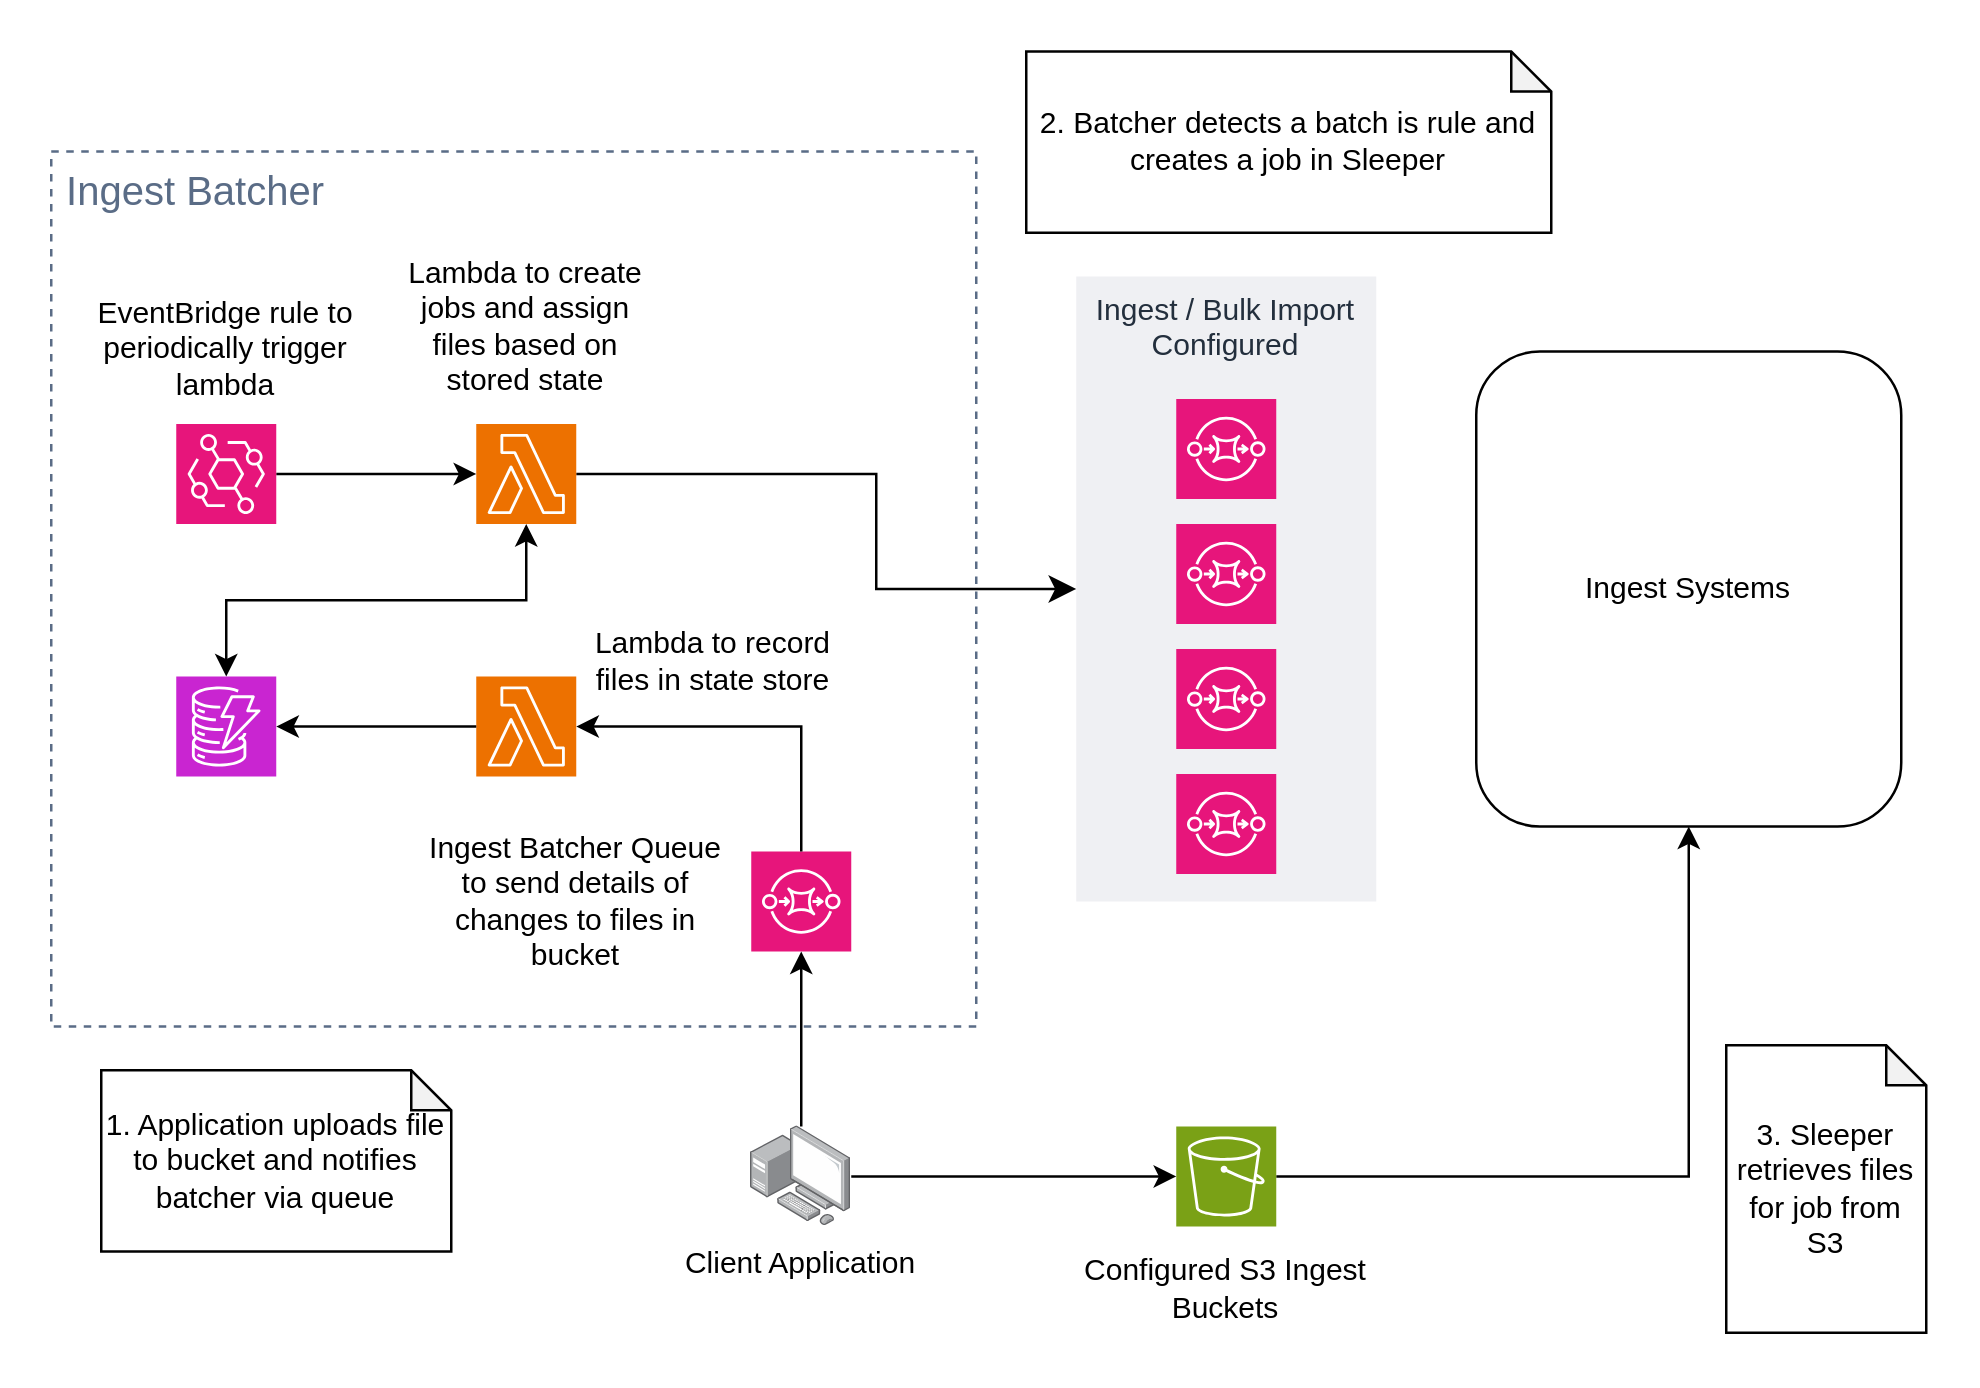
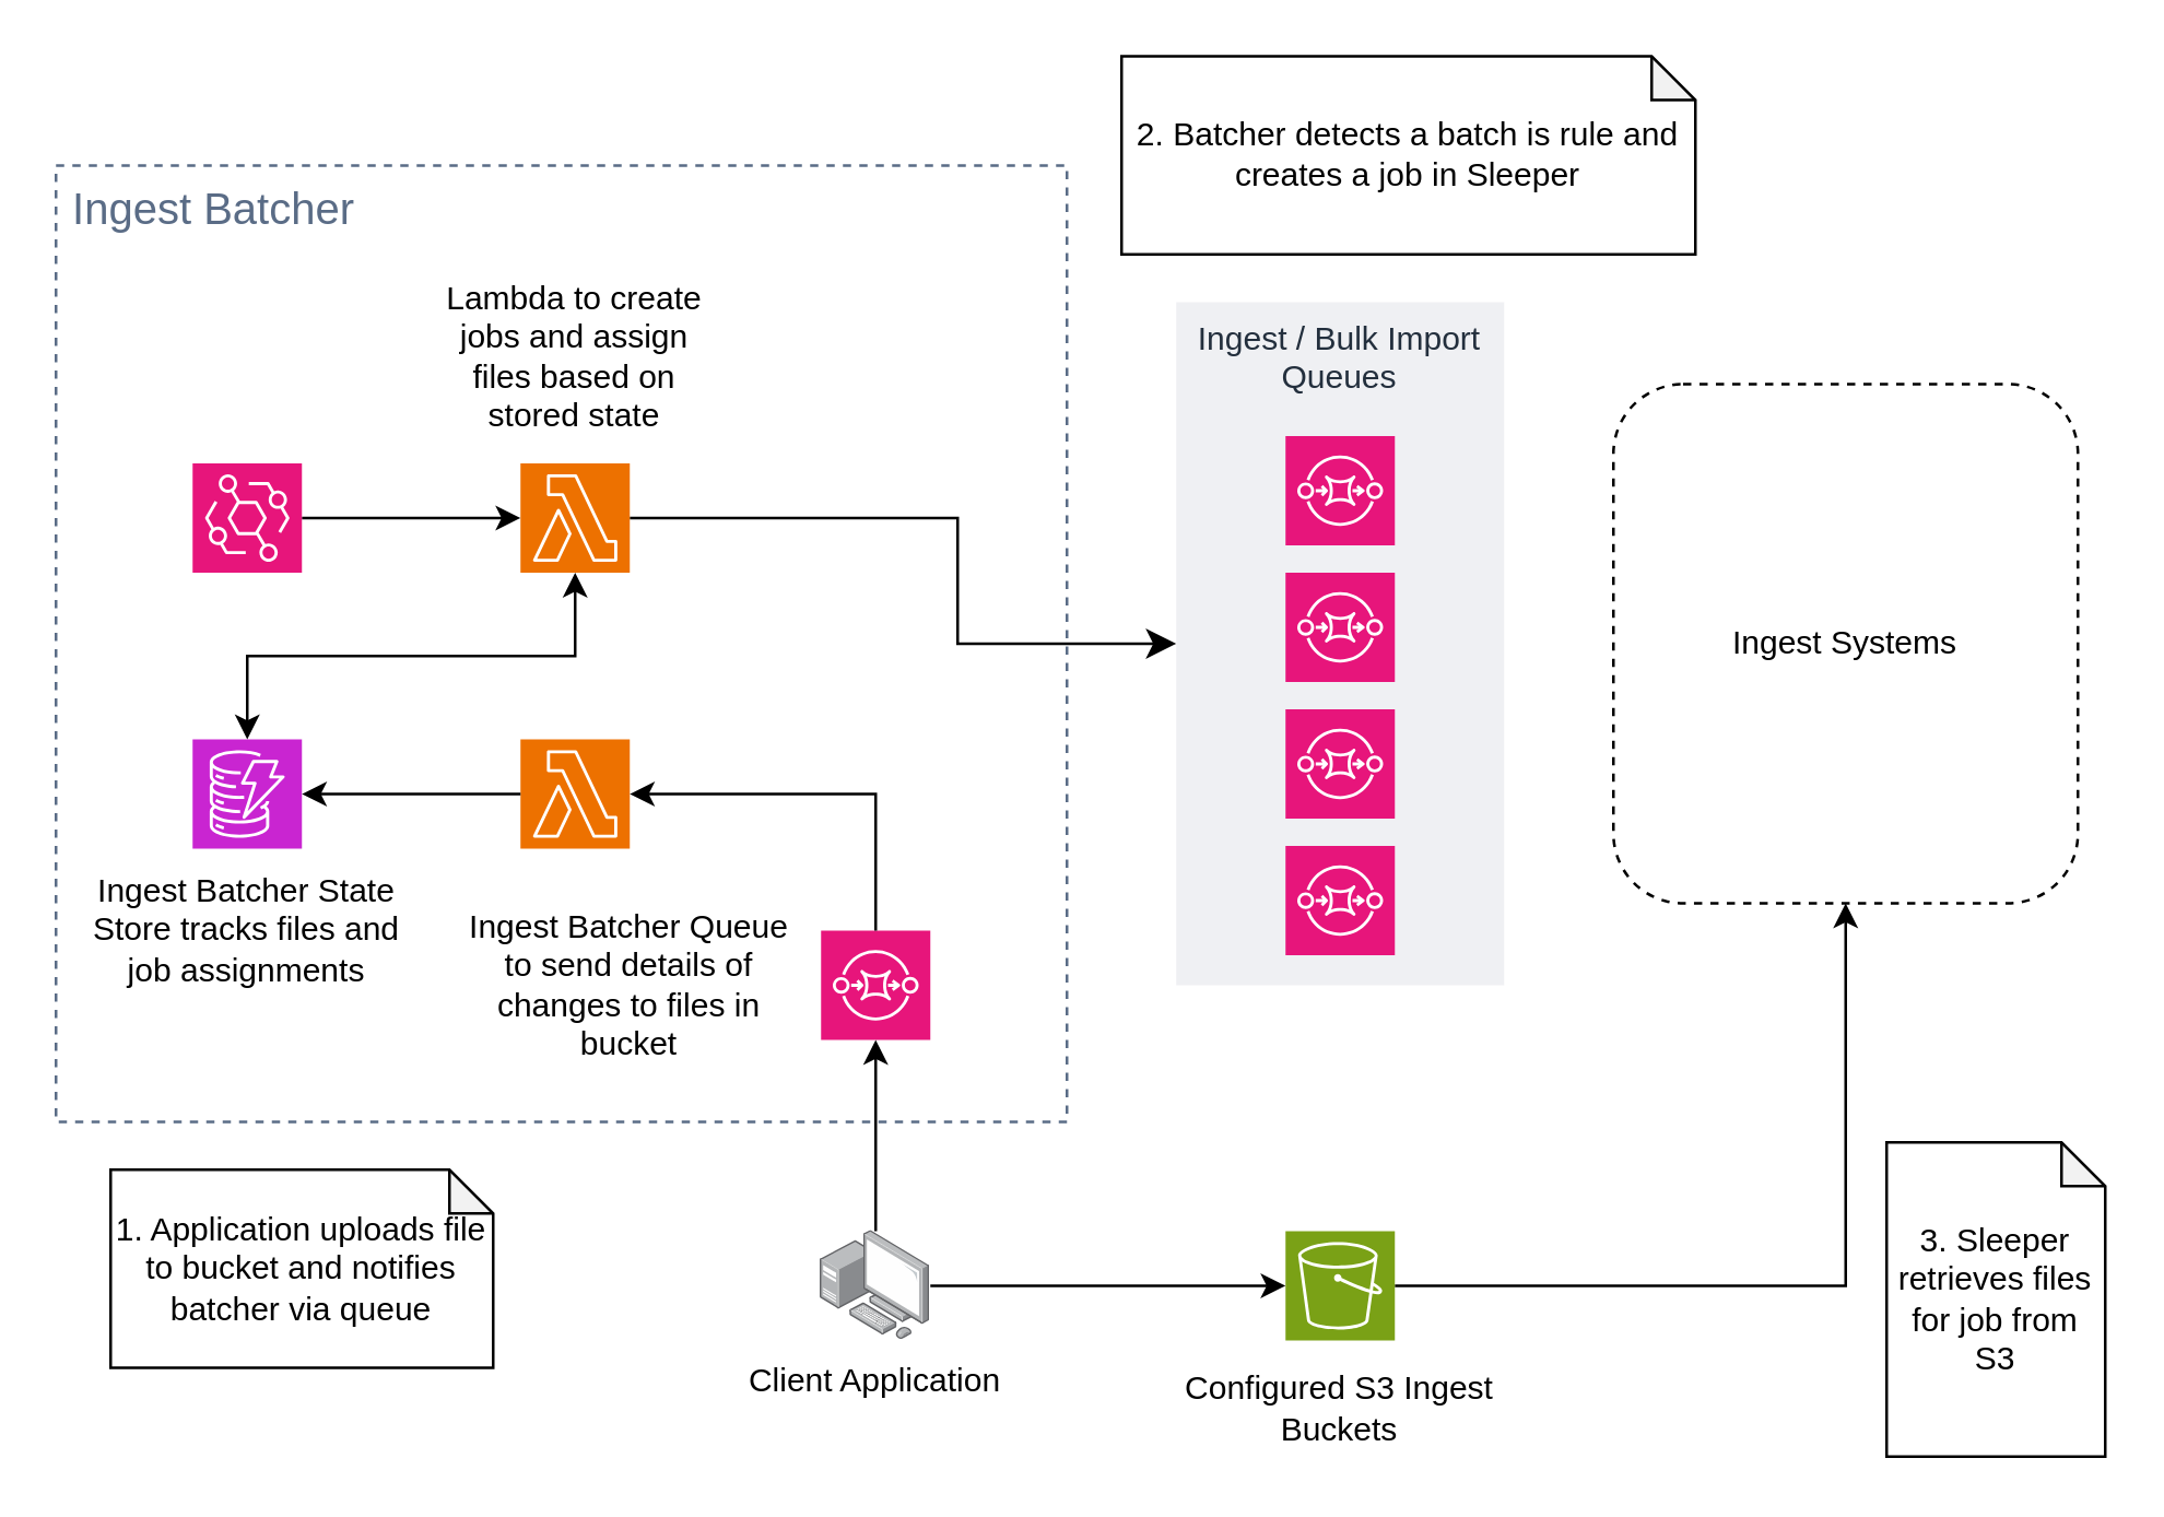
  <mxCell id="0" />
  <mxCell id="1" parent="0" />
- <mxCell id="2" value="Ingest / Bulk Import Configured" style="fillColor=#EFF0F3;strokeColor=none;dashed=0;verticalAlign=top;fontStyle=0;fontColor=#232F3D;whiteSpace=wrap;html=1;fontSize=12;" parent="1" vertex="1"><mxGeometry x="430" y="110" width="120" height="250" as="geometry" /></mxCell>
+ <mxCell id="2" value="Ingest / Bulk Import Queues" style="fillColor=#EFF0F3;strokeColor=none;dashed=0;verticalAlign=top;fontStyle=0;fontColor=#232F3D;whiteSpace=wrap;html=1;fontSize=12;" parent="1" vertex="1"><mxGeometry x="430" y="110" width="120" height="250" as="geometry" /></mxCell>
  <mxCell id="3" value="&amp;nbsp;Ingest Batcher" style="fillColor=none;strokeColor=#5A6C86;dashed=1;verticalAlign=top;fontStyle=0;fontColor=#5A6C86;whiteSpace=wrap;html=1;fontSize=16;align=left;" parent="1" vertex="1"><mxGeometry x="20" y="60" width="370" height="350" as="geometry" /></mxCell>
  <mxCell id="4" style="edgeStyle=orthogonalEdgeStyle;rounded=0;orthogonalLoop=1;jettySize=auto;html=1;fontSize=12;startSize=8;endSize=8;" parent="1" source="5" target="2" edge="1"><mxGeometry relative="1" as="geometry"><Array as="points"><mxPoint x="350" y="189" /><mxPoint x="350" y="235" /></Array></mxGeometry></mxCell>
  <mxCell id="5" value="" style="sketch=0;points=[[0,0,0],[0.25,0,0],[0.5,0,0],[0.75,0,0],[1,0,0],[0,1,0],[0.25,1,0],[0.5,1,0],[0.75,1,0],[1,1,0],[0,0.25,0],[0,0.5,0],[0,0.75,0],[1,0.25,0],[1,0.5,0],[1,0.75,0]];outlineConnect=0;fontColor=#232F3E;fillColor=#ED7100;strokeColor=#ffffff;dashed=0;verticalLabelPosition=bottom;verticalAlign=top;align=center;html=1;fontSize=12;fontStyle=0;aspect=fixed;shape=mxgraph.aws4.resourceIcon;resIcon=mxgraph.aws4.lambda;" parent="1" vertex="1"><mxGeometry x="190" y="169" width="40" height="40" as="geometry" /></mxCell>
  <mxCell id="6" value="" style="sketch=0;points=[[0,0,0],[0.25,0,0],[0.5,0,0],[0.75,0,0],[1,0,0],[0,1,0],[0.25,1,0],[0.5,1,0],[0.75,1,0],[1,1,0],[0,0.25,0],[0,0.5,0],[0,0.75,0],[1,0.25,0],[1,0.5,0],[1,0.75,0]];outlineConnect=0;fontColor=#232F3E;fillColor=#E7157B;strokeColor=#ffffff;dashed=0;verticalLabelPosition=bottom;verticalAlign=top;align=center;html=1;fontSize=12;fontStyle=0;aspect=fixed;shape=mxgraph.aws4.resourceIcon;resIcon=mxgraph.aws4.sqs;" parent="1" vertex="1"><mxGeometry x="300" y="340" width="40" height="40" as="geometry" /></mxCell>
  <mxCell id="7" value="" style="sketch=0;points=[[0,0,0],[0.25,0,0],[0.5,0,0],[0.75,0,0],[1,0,0],[0,1,0],[0.25,1,0],[0.5,1,0],[0.75,1,0],[1,1,0],[0,0.25,0],[0,0.5,0],[0,0.75,0],[1,0.25,0],[1,0.5,0],[1,0.75,0]];outlineConnect=0;fontColor=#232F3E;fillColor=#C925D1;strokeColor=#ffffff;dashed=0;verticalLabelPosition=bottom;verticalAlign=top;align=center;html=1;fontSize=12;fontStyle=0;aspect=fixed;shape=mxgraph.aws4.resourceIcon;resIcon=mxgraph.aws4.dynamodb;" parent="1" vertex="1"><mxGeometry x="70" y="270" width="40" height="40" as="geometry" /></mxCell>
  <mxCell id="8" value="" style="sketch=0;points=[[0,0,0],[0.25,0,0],[0.5,0,0],[0.75,0,0],[1,0,0],[0,1,0],[0.25,1,0],[0.5,1,0],[0.75,1,0],[1,1,0],[0,0.25,0],[0,0.5,0],[0,0.75,0],[1,0.25,0],[1,0.5,0],[1,0.75,0]];outlineConnect=0;fontColor=#232F3E;fillColor=#E7157B;strokeColor=#ffffff;dashed=0;verticalLabelPosition=bottom;verticalAlign=top;align=center;html=1;fontSize=12;fontStyle=0;aspect=fixed;shape=mxgraph.aws4.resourceIcon;resIcon=mxgraph.aws4.sqs;" parent="1" vertex="1"><mxGeometry x="470" y="159" width="40" height="40" as="geometry" /></mxCell>
  <mxCell id="9" style="edgeStyle=orthogonalEdgeStyle;rounded=0;orthogonalLoop=1;jettySize=auto;html=1;" parent="1" source="10" target="5" edge="1"><mxGeometry relative="1" as="geometry" /></mxCell>
  <mxCell id="10" value="" style="sketch=0;points=[[0,0,0],[0.25,0,0],[0.5,0,0],[0.75,0,0],[1,0,0],[0,1,0],[0.25,1,0],[0.5,1,0],[0.75,1,0],[1,1,0],[0,0.25,0],[0,0.5,0],[0,0.75,0],[1,0.25,0],[1,0.5,0],[1,0.75,0]];points=[[0,0,0],[0.25,0,0],[0.5,0,0],[0.75,0,0],[1,0,0],[0,1,0],[0.25,1,0],[0.5,1,0],[0.75,1,0],[1,1,0],[0,0.25,0],[0,0.5,0],[0,0.75,0],[1,0.25,0],[1,0.5,0],[1,0.75,0]];outlineConnect=0;fontColor=#232F3E;fillColor=#E7157B;strokeColor=#ffffff;dashed=0;verticalLabelPosition=bottom;verticalAlign=top;align=center;html=1;fontSize=12;fontStyle=0;aspect=fixed;shape=mxgraph.aws4.resourceIcon;resIcon=mxgraph.aws4.eventbridge;" parent="1" vertex="1"><mxGeometry x="70" y="169" width="40" height="40" as="geometry" /></mxCell>
  <mxCell id="11" value="Ingest Batcher Queue to send details of changes to files in bucket" style="text;html=1;strokeColor=none;fillColor=none;align=center;verticalAlign=middle;whiteSpace=wrap;rounded=0;" parent="1" vertex="1"><mxGeometry x="170" y="330" width="120" height="60" as="geometry" /></mxCell>
+ <mxCell id="12" value="Ingest Batcher State Store tracks files and job assignments" style="text;html=1;strokeColor=none;fillColor=none;align=center;verticalAlign=middle;whiteSpace=wrap;rounded=0;" parent="1" vertex="1"><mxGeometry x="30" y="319" width="120" height="41" as="geometry" /></mxCell>
  <mxCell id="13" value="" style="sketch=0;points=[[0,0,0],[0.25,0,0],[0.5,0,0],[0.75,0,0],[1,0,0],[0,1,0],[0.25,1,0],[0.5,1,0],[0.75,1,0],[1,1,0],[0,0.25,0],[0,0.5,0],[0,0.75,0],[1,0.25,0],[1,0.5,0],[1,0.75,0]];outlineConnect=0;fontColor=#232F3E;fillColor=#E7157B;strokeColor=#ffffff;dashed=0;verticalLabelPosition=bottom;verticalAlign=top;align=center;html=1;fontSize=12;fontStyle=0;aspect=fixed;shape=mxgraph.aws4.resourceIcon;resIcon=mxgraph.aws4.sqs;" parent="1" vertex="1"><mxGeometry x="470" y="209" width="40" height="40" as="geometry" /></mxCell>
  <mxCell id="14" value="" style="sketch=0;points=[[0,0,0],[0.25,0,0],[0.5,0,0],[0.75,0,0],[1,0,0],[0,1,0],[0.25,1,0],[0.5,1,0],[0.75,1,0],[1,1,0],[0,0.25,0],[0,0.5,0],[0,0.75,0],[1,0.25,0],[1,0.5,0],[1,0.75,0]];outlineConnect=0;fontColor=#232F3E;fillColor=#E7157B;strokeColor=#ffffff;dashed=0;verticalLabelPosition=bottom;verticalAlign=top;align=center;html=1;fontSize=12;fontStyle=0;aspect=fixed;shape=mxgraph.aws4.resourceIcon;resIcon=mxgraph.aws4.sqs;" parent="1" vertex="1"><mxGeometry x="470" y="259" width="40" height="40" as="geometry" /></mxCell>
  <mxCell id="15" value="" style="sketch=0;points=[[0,0,0],[0.25,0,0],[0.5,0,0],[0.75,0,0],[1,0,0],[0,1,0],[0.25,1,0],[0.5,1,0],[0.75,1,0],[1,1,0],[0,0.25,0],[0,0.5,0],[0,0.75,0],[1,0.25,0],[1,0.5,0],[1,0.75,0]];outlineConnect=0;fontColor=#232F3E;fillColor=#E7157B;strokeColor=#ffffff;dashed=0;verticalLabelPosition=bottom;verticalAlign=top;align=center;html=1;fontSize=12;fontStyle=0;aspect=fixed;shape=mxgraph.aws4.resourceIcon;resIcon=mxgraph.aws4.sqs;" parent="1" vertex="1"><mxGeometry x="470" y="309" width="40" height="40" as="geometry" /></mxCell>
- <mxCell id="16" value="EventBridge rule to periodically trigger lambda" style="text;html=1;strokeColor=none;fillColor=none;align=center;verticalAlign=middle;whiteSpace=wrap;rounded=0;" parent="1" vertex="1"><mxGeometry x="30" y="119" width="120" height="40" as="geometry" /></mxCell>
  <mxCell id="17" value="Lambda to create jobs and assign files based on stored state" style="text;html=1;strokeColor=none;fillColor=none;align=center;verticalAlign=middle;whiteSpace=wrap;rounded=0;" parent="1" vertex="1"><mxGeometry x="155" y="100" width="110" height="59" as="geometry" /></mxCell>
  <mxCell id="18" style="edgeStyle=orthogonalEdgeStyle;rounded=0;orthogonalLoop=1;jettySize=auto;html=1;exitX=1;exitY=0.5;exitDx=0;exitDy=0;exitPerimeter=0;entryX=0.5;entryY=1;entryDx=0;entryDy=0;" parent="1" source="19" target="25" edge="1"><mxGeometry relative="1" as="geometry" /></mxCell>
  <mxCell id="19" value="" style="sketch=0;points=[[0,0,0],[0.25,0,0],[0.5,0,0],[0.75,0,0],[1,0,0],[0,1,0],[0.25,1,0],[0.5,1,0],[0.75,1,0],[1,1,0],[0,0.25,0],[0,0.5,0],[0,0.75,0],[1,0.25,0],[1,0.5,0],[1,0.75,0]];outlineConnect=0;fontColor=#232F3E;fillColor=#7AA116;strokeColor=#ffffff;dashed=0;verticalLabelPosition=bottom;verticalAlign=top;align=center;html=1;fontSize=12;fontStyle=0;aspect=fixed;shape=mxgraph.aws4.resourceIcon;resIcon=mxgraph.aws4.s3;" parent="1" vertex="1"><mxGeometry x="470" y="450" width="40" height="40" as="geometry" /></mxCell>
  <mxCell id="20" style="edgeStyle=orthogonalEdgeStyle;rounded=0;orthogonalLoop=1;jettySize=auto;html=1;entryX=0;entryY=0.5;entryDx=0;entryDy=0;entryPerimeter=0;" parent="1" source="22" target="19" edge="1"><mxGeometry relative="1" as="geometry" /></mxCell>
  <mxCell id="21" style="rounded=0;orthogonalLoop=1;jettySize=auto;html=1;entryX=0.5;entryY=1;entryDx=0;entryDy=0;entryPerimeter=0;edgeStyle=orthogonalEdgeStyle;" parent="1" source="22" target="6" edge="1"><mxGeometry relative="1" as="geometry"><mxPoint x="320" y="450" as="sourcePoint" /></mxGeometry></mxCell>
  <mxCell id="22" value="" style="image;points=[];aspect=fixed;html=1;align=center;shadow=0;dashed=0;image=img/lib/allied_telesis/computer_and_terminals/Personal_Computer_with_Server.svg;" parent="1" vertex="1"><mxGeometry x="300" y="450" width="40" height="40" as="geometry" /></mxCell>
  <mxCell id="23" value="Configured S3 Ingest Buckets" style="text;html=1;strokeColor=none;fillColor=none;align=center;verticalAlign=middle;whiteSpace=wrap;rounded=0;" parent="1" vertex="1"><mxGeometry x="425" y="500" width="130" height="30" as="geometry" /></mxCell>
  <mxCell id="24" value="Client Application" style="text;html=1;strokeColor=none;fillColor=none;align=center;verticalAlign=middle;whiteSpace=wrap;rounded=0;" parent="1" vertex="1"><mxGeometry x="260" y="490" width="120" height="30" as="geometry" /></mxCell>
- <mxCell id="25" value="Ingest Systems" style="rounded=1;whiteSpace=wrap;html=1;" parent="1" vertex="1"><mxGeometry x="590" y="140" width="170" height="190" as="geometry" /></mxCell>
+ <mxCell id="25" value="Ingest Systems" style="rounded=1;whiteSpace=wrap;html=1;dashed=1;" parent="1" vertex="1"><mxGeometry x="590" y="140" width="170" height="190" as="geometry" /></mxCell>
  <mxCell id="26" value="" style="endArrow=classic;html=1;rounded=0;exitX=0.5;exitY=0;exitDx=0;exitDy=0;exitPerimeter=0;entryX=0.5;entryY=1;entryDx=0;entryDy=0;entryPerimeter=0;edgeStyle=orthogonalEdgeStyle;startArrow=classic;startFill=1;" parent="1" source="7" target="5" edge="1"><mxGeometry width="50" height="50" relative="1" as="geometry"><mxPoint x="320" y="240" as="sourcePoint" /><mxPoint x="370" y="190" as="targetPoint" /></mxGeometry></mxCell>
  <mxCell id="27" value="" style="sketch=0;points=[[0,0,0],[0.25,0,0],[0.5,0,0],[0.75,0,0],[1,0,0],[0,1,0],[0.25,1,0],[0.5,1,0],[0.75,1,0],[1,1,0],[0,0.25,0],[0,0.5,0],[0,0.75,0],[1,0.25,0],[1,0.5,0],[1,0.75,0]];outlineConnect=0;fontColor=#232F3E;fillColor=#ED7100;strokeColor=#ffffff;dashed=0;verticalLabelPosition=bottom;verticalAlign=top;align=center;html=1;fontSize=12;fontStyle=0;aspect=fixed;shape=mxgraph.aws4.resourceIcon;resIcon=mxgraph.aws4.lambda;" parent="1" vertex="1"><mxGeometry x="190" y="270" width="40" height="40" as="geometry" /></mxCell>
  <mxCell id="28" value="" style="endArrow=classic;html=1;rounded=0;entryX=1;entryY=0.5;entryDx=0;entryDy=0;entryPerimeter=0;exitX=0.5;exitY=0;exitDx=0;exitDy=0;exitPerimeter=0;edgeStyle=orthogonalEdgeStyle;" parent="1" source="6" target="27" edge="1"><mxGeometry width="50" height="50" relative="1" as="geometry"><mxPoint x="190" y="319" as="sourcePoint" /><mxPoint x="240" y="269" as="targetPoint" /></mxGeometry></mxCell>
  <mxCell id="29" value="" style="endArrow=classic;html=1;rounded=0;entryX=1;entryY=0.5;entryDx=0;entryDy=0;entryPerimeter=0;exitX=0;exitY=0.5;exitDx=0;exitDy=0;exitPerimeter=0;edgeStyle=orthogonalEdgeStyle;" parent="1" source="27" target="7" edge="1"><mxGeometry width="50" height="50" relative="1" as="geometry"><mxPoint x="320" y="279" as="sourcePoint" /><mxPoint x="370" y="229" as="targetPoint" /></mxGeometry></mxCell>
- <mxCell id="30" value="Lambda to record files in state store" style="text;html=1;strokeColor=none;fillColor=none;align=center;verticalAlign=middle;whiteSpace=wrap;rounded=0;" parent="1" vertex="1"><mxGeometry x="230" y="249" width="110" height="30" as="geometry" /></mxCell>
  <mxCell id="31" value="1. Application uploads file to bucket and notifies batcher via queue" style="shape=note;whiteSpace=wrap;html=1;backgroundOutline=1;darkOpacity=0.05;fontSize=12;size=16;" parent="1" vertex="1"><mxGeometry x="40" y="427.5" width="140" height="72.5" as="geometry" /></mxCell>
  <mxCell id="32" value="2. Batcher detects a batch is rule and creates a job in Sleeper" style="shape=note;whiteSpace=wrap;html=1;backgroundOutline=1;darkOpacity=0.05;fontSize=12;size=16;" parent="1" vertex="1"><mxGeometry x="410" y="20" width="210" height="72.5" as="geometry" /></mxCell>
  <mxCell id="33" value="3. Sleeper retrieves files for job from S3" style="shape=note;whiteSpace=wrap;html=1;backgroundOutline=1;darkOpacity=0.05;fontSize=12;size=16;" parent="1" vertex="1"><mxGeometry x="690" y="417.5" width="80" height="115" as="geometry" /></mxCell>
